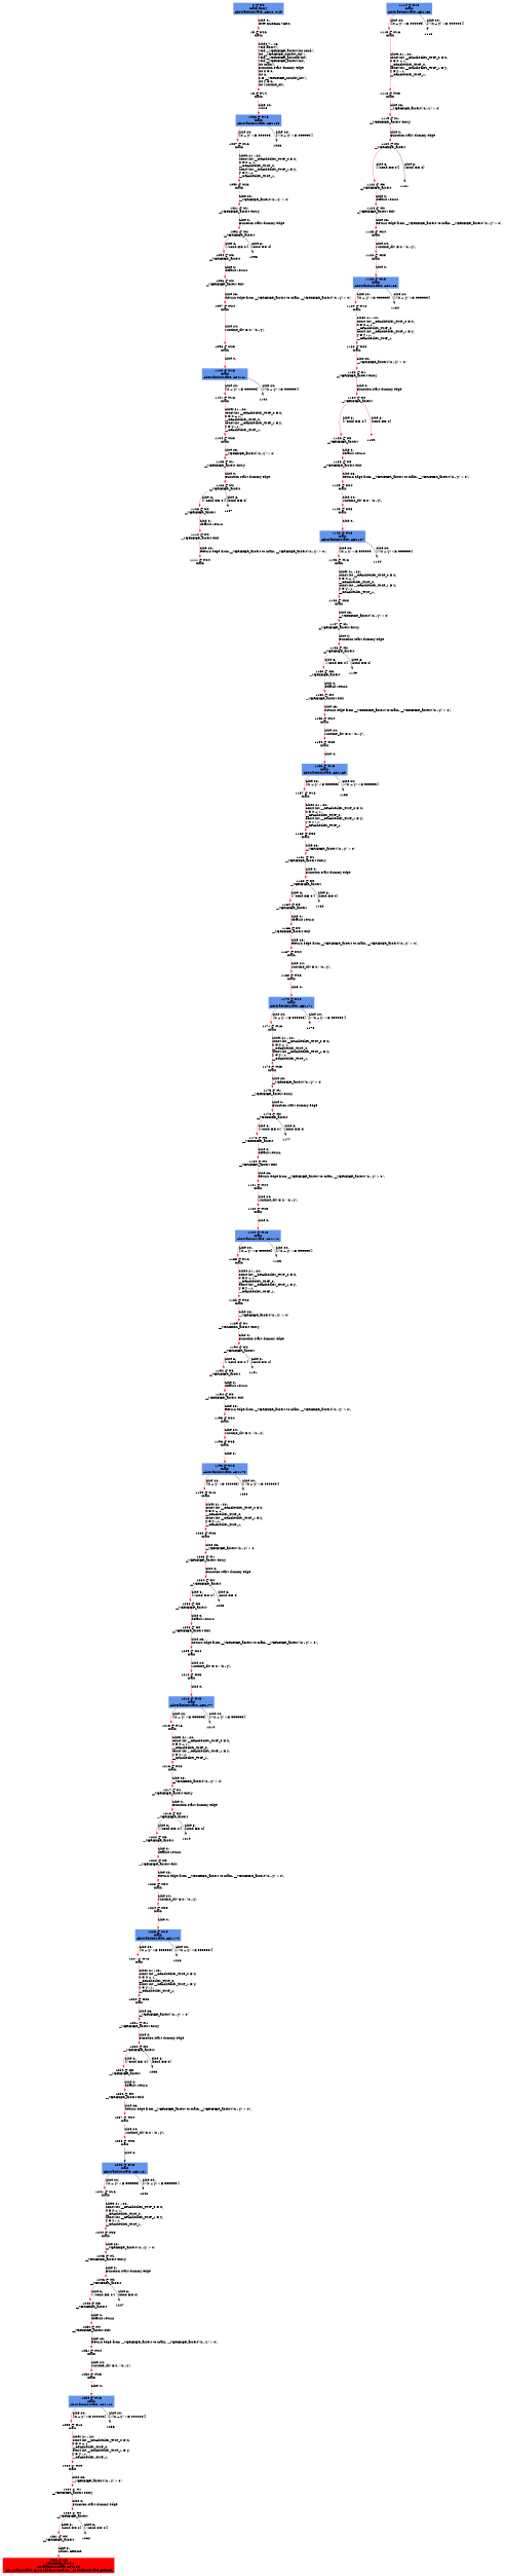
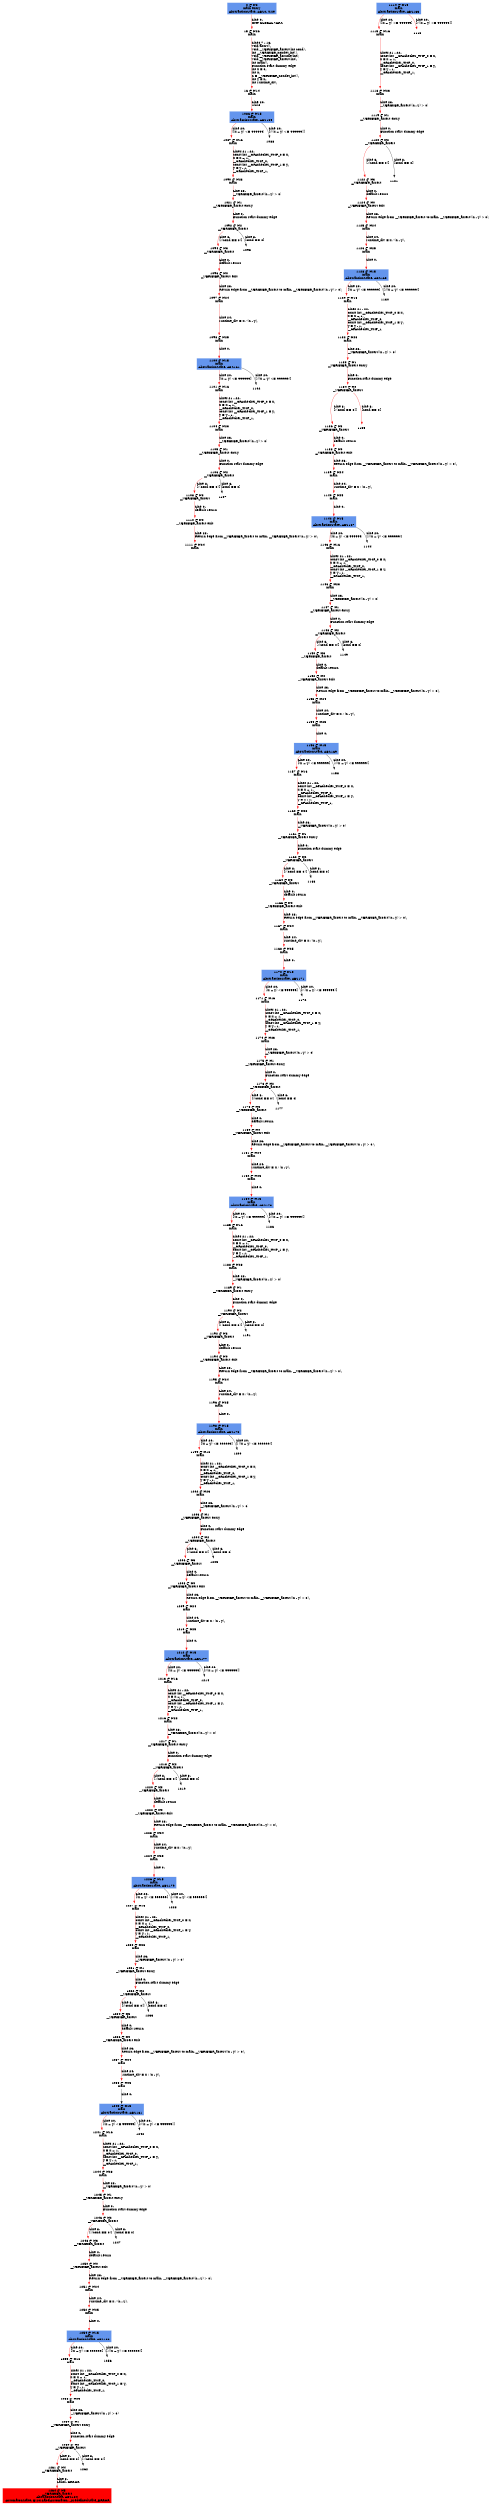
  digraph {
    node [color=white shape=box style=filled]
    edge [color=red]
    n1 [fillcolor=cornflowerblue label="0 @ N8\nmain entry\nAbstractionState: ABS0: true\n"]
    n2 [label="15 @ N26\nmain\n"]
    n3 [label="16 @ N14\nmain\n"]
    n4 [fillcolor=cornflowerblue label="1086 @ N15\nmain\nAbstractionState: ABS159\n"]
    n5 [label="1087 @ N16\nmain\n"]
    1088
    n7 [label="1090 @ N23\nmain\n"]
    n8 [label="1021 @ N1\n__VERIFIER_assert entry\n"]
    n9 [label="1092 @ N2\n__VERIFIER_assert\n"]
    n10 [label="1094 @ N3\n__VERIFIER_assert\n"]
    1093
    n12 [label="1096 @ N0\n__VERIFIER_assert exit\n"]
    n13 [label="1097 @ N24\nmain\n"]
    n14 [label="1098 @ N25\nmain\n"]
    n15 [fillcolor=cornflowerblue label="1100 @ N15\nmain\nAbstractionState: ABS161\n"]
    n16 [label="1101 @ N16\nmain\n"]
    1102
    n18 [label="1104 @ N23\nmain\n"]
    n19 [label="1105 @ N1\n__VERIFIER_assert entry\n"]
    n20 [label="1106 @ N2\n__VERIFIER_assert\n"]
    n21 [label="1108 @ N3\n__VERIFIER_assert\n"]
    1107
    n23 [label="1110 @ N0\n__VERIFIER_assert exit\n"]
    n24 [label="1111 @ N24\nmain\n"]
    n25 [fillcolor=cornflowerblue label="1114 @ N15\nmain\nAbstractionState: ABS163\n"]
    n26 [label="1115 @ N16\nmain\n"]
    1116
    n28 [label="1118 @ N23\nmain\n"]
    n29 [label="1119 @ N1\n__VERIFIER_assert entry\n"]
    n30 [label="1120 @ N2\n__VERIFIER_assert\n"]
    n31 [label="1122 @ N3\n__VERIFIER_assert\n"]
    1121
    n33 [label="1124 @ N0\n__VERIFIER_assert exit\n"]
    n34 [label="1125 @ N24\nmain\n"]
    n35 [label="1126 @ N25\nmain\n"]
    n36 [fillcolor=cornflowerblue label="1128 @ N15\nmain\nAbstractionState: ABS165\n"]
    n37 [label="1129 @ N16\nmain\n"]
    1130
    n39 [label="1132 @ N23\nmain\n"]
    n40 [label="1133 @ N1\n__VERIFIER_assert entry\n"]
    n41 [label="1134 @ N2\n__VERIFIER_assert\n"]
    n42 [label="1136 @ N3\n__VERIFIER_assert\n"]
    1135
    n44 [label="1138 @ N0\n__VERIFIER_assert exit\n"]
    n45 [label="1139 @ N24\nmain\n"]
    n46 [label="1140 @ N25\nmain\n"]
    n47 [fillcolor=cornflowerblue label="1142 @ N15\nmain\nAbstractionState: ABS167\n"]
    n48 [label="1143 @ N16\nmain\n"]
    1144
    n50 [label="1146 @ N23\nmain\n"]
    n51 [label="1147 @ N1\n__VERIFIER_assert entry\n"]
    n52 [label="1148 @ N2\n__VERIFIER_assert\n"]
    n53 [label="1150 @ N3\n__VERIFIER_assert\n"]
    1149
    n55 [label="1152 @ N0\n__VERIFIER_assert exit\n"]
    n56 [label="1153 @ N24\nmain\n"]
    n57 [label="1154 @ N25\nmain\n"]
    n58 [fillcolor=cornflowerblue label="1156 @ N15\nmain\nAbstractionState: ABS169\n"]
    n59 [label="1157 @ N16\nmain\n"]
    1158
    n61 [label="1160 @ N23\nmain\n"]
    n62 [label="1161 @ N1\n__VERIFIER_assert entry\n"]
    n63 [label="1162 @ N2\n__VERIFIER_assert\n"]
    n64 [label="1164 @ N3\n__VERIFIER_assert\n"]
    1163
    n66 [label="1166 @ N0\n__VERIFIER_assert exit\n"]
    n67 [label="1167 @ N24\nmain\n"]
    n68 [label="1168 @ N25\nmain\n"]
    n69 [fillcolor=cornflowerblue label="1170 @ N15\nmain\nAbstractionState: ABS171\n"]
    n70 [label="1171 @ N16\nmain\n"]
    1172
    n72 [label="1174 @ N23\nmain\n"]
    n73 [label="1175 @ N1\n__VERIFIER_assert entry\n"]
    n74 [label="1176 @ N2\n__VERIFIER_assert\n"]
    n75 [label="1178 @ N3\n__VERIFIER_assert\n"]
    1177
    n77 [label="1180 @ N0\n__VERIFIER_assert exit\n"]
    n78 [label="1181 @ N24\nmain\n"]
    n79 [label="1182 @ N25\nmain\n"]
    n80 [fillcolor=cornflowerblue label="1184 @ N15\nmain\nAbstractionState: ABS173\n"]
    n81 [label="1185 @ N16\nmain\n"]
    1186
    n83 [label="1188 @ N23\nmain\n"]
    n84 [label="1189 @ N1\n__VERIFIER_assert entry\n"]
    n85 [label="1190 @ N2\n__VERIFIER_assert\n"]
    n86 [label="1192 @ N3\n__VERIFIER_assert\n"]
    1191
    n88 [label="1194 @ N0\n__VERIFIER_assert exit\n"]
    n89 [label="1195 @ N24\nmain\n"]
    n90 [label="1196 @ N25\nmain\n"]
    n91 [fillcolor=cornflowerblue label="1198 @ N15\nmain\nAbstractionState: ABS175\n"]
    n92 [label="1199 @ N16\nmain\n"]
    1200
    n94 [label="1202 @ N23\nmain\n"]
    n95 [label="1203 @ N1\n__VERIFIER_assert entry\n"]
    n96 [label="1204 @ N2\n__VERIFIER_assert\n"]
    n97 [label="1206 @ N3\n__VERIFIER_assert\n"]
    1205
    n99 [label="1208 @ N0\n__VERIFIER_assert exit\n"]
    n100 [label="1209 @ N24\nmain\n"]
    n101 [label="1210 @ N25\nmain\n"]
    n102 [fillcolor=cornflowerblue label="1212 @ N15\nmain\nAbstractionState: ABS177\n"]
    n103 [label="1213 @ N16\nmain\n"]
    1214
    n105 [label="1216 @ N23\nmain\n"]
    n106 [label="1217 @ N1\n__VERIFIER_assert entry\n"]
    n107 [label="1218 @ N2\n__VERIFIER_assert\n"]
    n108 [label="1220 @ N3\n__VERIFIER_assert\n"]
    1219
    n110 [label="1222 @ N0\n__VERIFIER_assert exit\n"]
    n111 [label="1223 @ N24\nmain\n"]
    n112 [label="1224 @ N25\nmain\n"]
    n113 [fillcolor=cornflowerblue label="1226 @ N15\nmain\nAbstractionState: ABS179\n"]
    n114 [label="1227 @ N16\nmain\n"]
    1228
    n116 [label="1230 @ N23\nmain\n"]
    n117 [label="1231 @ N1\n__VERIFIER_assert entry\n"]
    n118 [label="1232 @ N2\n__VERIFIER_assert\n"]
    n119 [label="1234 @ N3\n__VERIFIER_assert\n"]
    1233
    n121 [label="1236 @ N0\n__VERIFIER_assert exit\n"]
    n122 [label="1237 @ N24\nmain\n"]
    n123 [label="1238 @ N25\nmain\n"]
    n124 [fillcolor=cornflowerblue label="1240 @ N15\nmain\nAbstractionState: ABS181\n"]
    n125 [label="1241 @ N16\nmain\n"]
    1242
    n127 [label="1244 @ N23\nmain\n"]
    n128 [label="1245 @ N1\n__VERIFIER_assert entry\n"]
    n129 [label="1246 @ N2\n__VERIFIER_assert\n"]
    n130 [label="1248 @ N3\n__VERIFIER_assert\n"]
    1247
    n132 [label="1250 @ N0\n__VERIFIER_assert exit\n"]
    n133 [label="1251 @ N24\nmain\n"]
    n134 [label="1252 @ N25\nmain\n"]
    n135 [fillcolor=cornflowerblue label="1254 @ N15\nmain\nAbstractionState: ABS183\n"]
    n136 [label="1255 @ N16\nmain\n"]
    1256
    n138 [label="1258 @ N23\nmain\n"]
    n139 [label="1259 @ N1\n__VERIFIER_assert entry\n"]
    n140 [label="1260 @ N2\n__VERIFIER_assert\n"]
    n141 [label="1261 @ N4\n__VERIFIER_assert\n"]
    1262
    n143 [fillcolor=red label="1264 @ N5\n__VERIFIER_assert\nAbstractionState: ABS184\n AutomatonState: ErrorLabelAutomaton: _predefinedState_ERROR\n"]
    n1 -> n2 [label="Line 0: \lINIT GLOBAL VARS\l"]
    n2 -> n3 [label="Lines 7 - 18: \lvoid abort();\lvoid __VERIFIER_assert(int cond);\lint __VERIFIER_nondet_int();\lvoid __VERIFIER_assume(int);\lvoid __VERIFIER_assert(int);\lint main();\lFunction start dummy edge\lint x = 0;\lint n;\ln = __VERIFIER_nondet_int();\lint y = n;\lint runtime_div;\l"]
    n3 -> n4 [label="Line 20: \lwhile\l"]
    n4 -> n5 [label="Line 20: \l[(x + y) <= 999999]\l"]
    n4 -> 1088 [label="Line 20: \l[!((x + y) <= 999999)]\l" color=""]
    n5 -> n7 [label="Lines 21 - 22: \lconst int __CPAchecker_TMP_0 = x;\lx = x + 1;\l__CPAchecker_TMP_0;\lconst int __CPAchecker_TMP_1 = y;\ly = y - 1;\l__CPAchecker_TMP_1;\l"]
    n7 -> n8 [label="Line 23: \l__VERIFIER_assert((n - y) > 0)\l"]
    n8 -> n9 [label="Line 0: \lFunction start dummy edge\l"]
    n9 -> n10 [label="Line 8: \l[!(cond == 0)]\l"]
    n9 -> 1093 [label="Line 8: \l[cond == 0]\l" color=""]
    n10 -> n12 [label="Line 0: \ldefault return\l"]
    n12 -> n13 [label="Line 23: \lReturn edge from __VERIFIER_assert to main: __VERIFIER_assert((n - y) > 0);\l"]
    n13 -> n14 [label="Line 24: \lruntime_div = x / (n - y);\l"]
    n14 -> n15 [label="Line 0: \l\l"]
    n15 -> n16 [label="Line 20: \l[(x + y) <= 999999]\l"]
    n15 -> 1102 [label="Line 20: \l[!((x + y) <= 999999)]\l" color=""]
    n16 -> n18 [label="Lines 21 - 22: \lconst int __CPAchecker_TMP_0 = x;\lx = x + 1;\l__CPAchecker_TMP_0;\lconst int __CPAchecker_TMP_1 = y;\ly = y - 1;\l__CPAchecker_TMP_1;\l"]
    n18 -> n19 [label="Line 23: \l__VERIFIER_assert((n - y) > 0)\l"]
    n19 -> n20 [label="Line 0: \lFunction start dummy edge\l"]
    n20 -> n21 [label="Line 8: \l[!(cond == 0)]\l"]
    n20 -> 1107 [label="Line 8: \l[cond == 0]\l" color=""]
    n21 -> n23 [label="Line 0: \ldefault return\l"]
    n23 -> n24 [label="Line 23: \lReturn edge from __VERIFIER_assert to main: __VERIFIER_assert((n - y) > 0);\l"]
    n25 -> n26 [label="Line 20: \l[(x + y) <= 999999]\l"]
-   n25 -> 1116 [label="Line 20: \l[!((x + y) <= 999999)]\l" color=""]
+   n25 -> 1116 [label="Line 20: \l[!((x + y) <= 999999)]\l"]
    n26 -> n28 [label="Lines 21 - 22: \lconst int __CPAchecker_TMP_0 = x;\lx = x + 1;\l__CPAchecker_TMP_0;\lconst int __CPAchecker_TMP_1 = y;\ly = y - 1;\l__CPAchecker_TMP_1;\l"]
    n28 -> n29 [label="Line 23: \l__VERIFIER_assert((n - y) > 0)\l"]
    n29 -> n30 [label="Line 0: \lFunction start dummy edge\l"]
    n30 -> n31 [label="Line 8: \l[!(cond == 0)]\l"]
    n30 -> 1121 [label="Line 8: \l[cond == 0]\l" color=""]
    n31 -> n33 [label="Line 0: \ldefault return\l"]
    n33 -> n34 [label="Line 23: \lReturn edge from __VERIFIER_assert to main: __VERIFIER_assert((n - y) > 0);\l"]
    n34 -> n35 [label="Line 24: \lruntime_div = x / (n - y);\l"]
    n35 -> n36 [label="Line 0: \l\l"]
    n36 -> n37 [label="Line 20: \l[(x + y) <= 999999]\l"]
    n36 -> 1130 [label="Line 20: \l[!((x + y) <= 999999)]\l" color=""]
    n37 -> n39 [label="Lines 21 - 22: \lconst int __CPAchecker_TMP_0 = x;\lx = x + 1;\l__CPAchecker_TMP_0;\lconst int __CPAchecker_TMP_1 = y;\ly = y - 1;\l__CPAchecker_TMP_1;\l"]
    n39 -> n40 [label="Line 23: \l__VERIFIER_assert((n - y) > 0)\l"]
    n40 -> n41 [label="Line 0: \lFunction start dummy edge\l"]
    n41 -> n42 [label="Line 8: \l[!(cond == 0)]\l"]
    n41 -> 1135 [label="Line 8: \l[cond == 0]\l"]
    n42 -> n44 [label="Line 0: \ldefault return\l"]
    n44 -> n45 [label="Line 23: \lReturn edge from __VERIFIER_assert to main: __VERIFIER_assert((n - y) > 0);\l"]
    n45 -> n46 [label="Line 24: \lruntime_div = x / (n - y);\l"]
    n46 -> n47 [label="Line 0: \l\l"]
    n47 -> n48 [label="Line 20: \l[(x + y) <= 999999]\l"]
    n47 -> 1144 [label="Line 20: \l[!((x + y) <= 999999)]\l" color=""]
    n48 -> n50 [label="Lines 21 - 22: \lconst int __CPAchecker_TMP_0 = x;\lx = x + 1;\l__CPAchecker_TMP_0;\lconst int __CPAchecker_TMP_1 = y;\ly = y - 1;\l__CPAchecker_TMP_1;\l"]
    n50 -> n51 [label="Line 23: \l__VERIFIER_assert((n - y) > 0)\l"]
    n51 -> n52 [label="Line 0: \lFunction start dummy edge\l"]
    n52 -> n53 [label="Line 8: \l[!(cond == 0)]\l"]
    n52 -> 1149 [label="Line 8: \l[cond == 0]\l" color=""]
    n53 -> n55 [label="Line 0: \ldefault return\l"]
    n55 -> n56 [label="Line 23: \lReturn edge from __VERIFIER_assert to main: __VERIFIER_assert((n - y) > 0);\l"]
    n56 -> n57 [label="Line 24: \lruntime_div = x / (n - y);\l"]
    n57 -> n58 [label="Line 0: \l\l"]
    n58 -> n59 [label="Line 20: \l[(x + y) <= 999999]\l"]
    n58 -> 1158 [label="Line 20: \l[!((x + y) <= 999999)]\l" color=""]
    n59 -> n61 [label="Lines 21 - 22: \lconst int __CPAchecker_TMP_0 = x;\lx = x + 1;\l__CPAchecker_TMP_0;\lconst int __CPAchecker_TMP_1 = y;\ly = y - 1;\l__CPAchecker_TMP_1;\l"]
    n61 -> n62 [label="Line 23: \l__VERIFIER_assert((n - y) > 0)\l"]
    n62 -> n63 [label="Line 0: \lFunction start dummy edge\l"]
    n63 -> n64 [label="Line 8: \l[!(cond == 0)]\l"]
    n63 -> 1163 [label="Line 8: \l[cond == 0]\l" color=""]
    n64 -> n66 [label="Line 0: \ldefault return\l"]
    n66 -> n67 [label="Line 23: \lReturn edge from __VERIFIER_assert to main: __VERIFIER_assert((n - y) > 0);\l"]
    n67 -> n68 [label="Line 24: \lruntime_div = x / (n - y);\l"]
    n68 -> n69 [label="Line 0: \l\l"]
    n69 -> n70 [label="Line 20: \l[(x + y) <= 999999]\l"]
    n69 -> 1172 [label="Line 20: \l[!((x + y) <= 999999)]\l" color=""]
    n70 -> n72 [label="Lines 21 - 22: \lconst int __CPAchecker_TMP_0 = x;\lx = x + 1;\l__CPAchecker_TMP_0;\lconst int __CPAchecker_TMP_1 = y;\ly = y - 1;\l__CPAchecker_TMP_1;\l"]
    n72 -> n73 [label="Line 23: \l__VERIFIER_assert((n - y) > 0)\l"]
    n73 -> n74 [label="Line 0: \lFunction start dummy edge\l"]
    n74 -> n75 [label="Line 8: \l[!(cond == 0)]\l"]
    n74 -> 1177 [label="Line 8: \l[cond == 0]\l" color=""]
    n75 -> n77 [label="Line 0: \ldefault return\l"]
    n77 -> n78 [label="Line 23: \lReturn edge from __VERIFIER_assert to main: __VERIFIER_assert((n - y) > 0);\l"]
    n78 -> n79 [label="Line 24: \lruntime_div = x / (n - y);\l"]
    n79 -> n80 [label="Line 0: \l\l"]
    n80 -> n81 [label="Line 20: \l[(x + y) <= 999999]\l"]
    n80 -> 1186 [label="Line 20: \l[!((x + y) <= 999999)]\l" color=""]
    n81 -> n83 [label="Lines 21 - 22: \lconst int __CPAchecker_TMP_0 = x;\lx = x + 1;\l__CPAchecker_TMP_0;\lconst int __CPAchecker_TMP_1 = y;\ly = y - 1;\l__CPAchecker_TMP_1;\l"]
    n83 -> n84 [label="Line 23: \l__VERIFIER_assert((n - y) > 0)\l"]
    n84 -> n85 [label="Line 0: \lFunction start dummy edge\l"]
    n85 -> n86 [label="Line 8: \l[!(cond == 0)]\l"]
    n85 -> 1191 [label="Line 8: \l[cond == 0]\l" color=""]
    n86 -> n88 [label="Line 0: \ldefault return\l"]
    n88 -> n89 [label="Line 23: \lReturn edge from __VERIFIER_assert to main: __VERIFIER_assert((n - y) > 0);\l"]
    n89 -> n90 [label="Line 24: \lruntime_div = x / (n - y);\l"]
    n90 -> n91 [label="Line 0: \l\l"]
    n91 -> n92 [label="Line 20: \l[(x + y) <= 999999]\l"]
    n91 -> 1200 [label="Line 20: \l[!((x + y) <= 999999)]\l" color=""]
    n92 -> n94 [label="Lines 21 - 22: \lconst int __CPAchecker_TMP_0 = x;\lx = x + 1;\l__CPAchecker_TMP_0;\lconst int __CPAchecker_TMP_1 = y;\ly = y - 1;\l__CPAchecker_TMP_1;\l"]
    n94 -> n95 [label="Line 23: \l__VERIFIER_assert((n - y) > 0)\l"]
    n95 -> n96 [label="Line 0: \lFunction start dummy edge\l"]
    n96 -> n97 [label="Line 8: \l[!(cond == 0)]\l"]
    n96 -> 1205 [label="Line 8: \l[cond == 0]\l" color=""]
    n97 -> n99 [label="Line 0: \ldefault return\l"]
    n99 -> n100 [label="Line 23: \lReturn edge from __VERIFIER_assert to main: __VERIFIER_assert((n - y) > 0);\l"]
    n100 -> n101 [label="Line 24: \lruntime_div = x / (n - y);\l"]
    n101 -> n102 [label="Line 0: \l\l"]
    n102 -> n103 [label="Line 20: \l[(x + y) <= 999999]\l"]
    n102 -> 1214 [label="Line 20: \l[!((x + y) <= 999999)]\l" color=""]
    n103 -> n105 [label="Lines 21 - 22: \lconst int __CPAchecker_TMP_0 = x;\lx = x + 1;\l__CPAchecker_TMP_0;\lconst int __CPAchecker_TMP_1 = y;\ly = y - 1;\l__CPAchecker_TMP_1;\l"]
    n105 -> n106 [label="Line 23: \l__VERIFIER_assert((n - y) > 0)\l"]
    n106 -> n107 [label="Line 0: \lFunction start dummy edge\l"]
    n107 -> n108 [label="Line 8: \l[!(cond == 0)]\l"]
    n107 -> 1219 [label="Line 8: \l[cond == 0]\l" color=""]
    n108 -> n110 [label="Line 0: \ldefault return\l"]
    n110 -> n111 [label="Line 23: \lReturn edge from __VERIFIER_assert to main: __VERIFIER_assert((n - y) > 0);\l"]
    n111 -> n112 [label="Line 24: \lruntime_div = x / (n - y);\l"]
    n112 -> n113 [label="Line 0: \l\l"]
    n113 -> n114 [label="Line 20: \l[(x + y) <= 999999]\l"]
    n113 -> 1228 [label="Line 20: \l[!((x + y) <= 999999)]\l" color=""]
    n114 -> n116 [label="Lines 21 - 22: \lconst int __CPAchecker_TMP_0 = x;\lx = x + 1;\l__CPAchecker_TMP_0;\lconst int __CPAchecker_TMP_1 = y;\ly = y - 1;\l__CPAchecker_TMP_1;\l"]
    n116 -> n117 [label="Line 23: \l__VERIFIER_assert((n - y) > 0)\l"]
    n117 -> n118 [label="Line 0: \lFunction start dummy edge\l"]
    n118 -> n119 [label="Line 8: \l[!(cond == 0)]\l"]
    n118 -> 1233 [label="Line 8: \l[cond == 0]\l" color=""]
    n119 -> n121 [label="Line 0: \ldefault return\l"]
    n121 -> n122 [label="Line 23: \lReturn edge from __VERIFIER_assert to main: __VERIFIER_assert((n - y) > 0);\l"]
    n122 -> n123 [label="Line 24: \lruntime_div = x / (n - y);\l"]
    n123 -> n124 [color=black label="Line 0: \l\l"]
    n124 -> n125 [label="Line 20: \l[(x + y) <= 999999]\l"]
    n124 -> 1242 [label="Line 20: \l[!((x + y) <= 999999)]\l" color=""]
    n125 -> n127 [label="Lines 21 - 22: \lconst int __CPAchecker_TMP_0 = x;\lx = x + 1;\l__CPAchecker_TMP_0;\lconst int __CPAchecker_TMP_1 = y;\ly = y - 1;\l__CPAchecker_TMP_1;\l"]
    n127 -> n128 [label="Line 23: \l__VERIFIER_assert((n - y) > 0)\l"]
    n128 -> n129 [label="Line 0: \lFunction start dummy edge\l"]
    n129 -> n130 [label="Line 8: \l[!(cond == 0)]\l"]
    n129 -> 1247 [label="Line 8: \l[cond == 0]\l" color=""]
    n130 -> n132 [label="Line 0: \ldefault return\l"]
    n132 -> n133 [label="Line 23: \lReturn edge from __VERIFIER_assert to main: __VERIFIER_assert((n - y) > 0);\l"]
    n133 -> n134 [label="Line 24: \lruntime_div = x / (n - y);\l"]
    n134 -> n135 [label="Line 0: \l\l"]
    n135 -> n136 [label="Line 20: \l[(x + y) <= 999999]\l"]
    n135 -> 1256 [label="Line 20: \l[!((x + y) <= 999999)]\l" color=""]
    n136 -> n138 [label="Lines 21 - 22: \lconst int __CPAchecker_TMP_0 = x;\lx = x + 1;\l__CPAchecker_TMP_0;\lconst int __CPAchecker_TMP_1 = y;\ly = y - 1;\l__CPAchecker_TMP_1;\l"]
    n138 -> n139 [label="Line 23: \l__VERIFIER_assert((n - y) > 0)\l"]
    n139 -> n140 [label="Line 0: \lFunction start dummy edge\l"]
    n140 -> n141 [label="Line 8: \l[cond == 0]\l"]
    n140 -> 1262 [label="Line 8: \l[!(cond == 0)]\l" color=""]
    n141 -> n143 [label="Line 8: \lLabel: ERROR\l"]
  }
